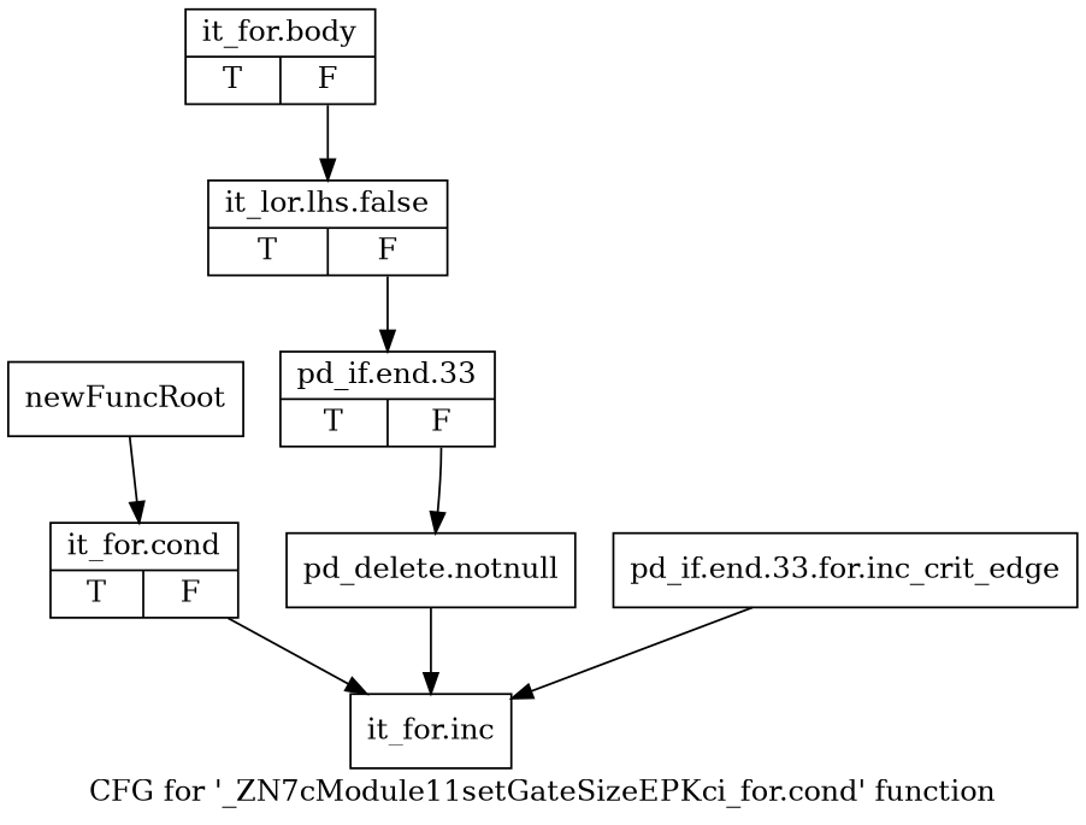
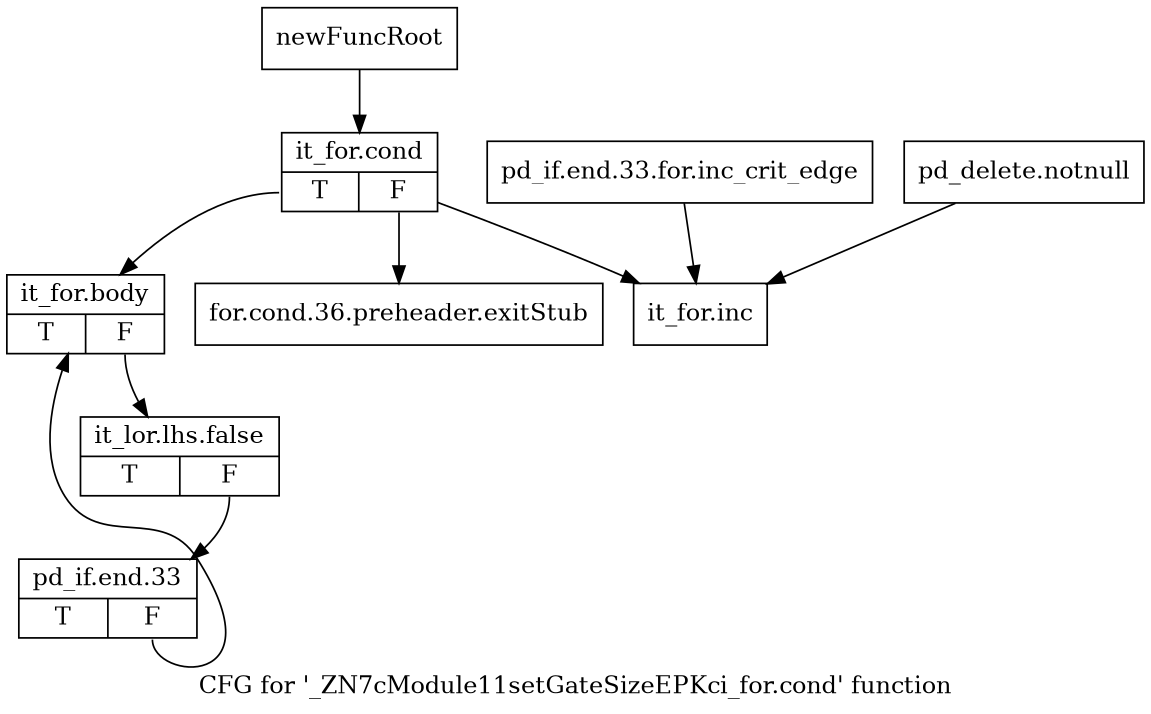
  digraph {
    label="CFG for '_ZN7cModule11setGateSizeEPKci_for.cond' function"
    node [shape=record]
    n1 [label="{newFuncRoot}"]
    n2 [label="{it_for.cond|{<s0>T|<s1>F}}"]
+   n3 [label="{for.cond.36.preheader.exitStub}"]
    n4 [label="{it_for.body|{<s0>T|<s1>F}}"]
    n5 [label="{it_for.inc}"]
    n6 [label="{it_lor.lhs.false|{<s0>T|<s1>F}}"]
    n7 [label="{pd_if.end.33|{<s0>T|<s1>F}}"]
    n8 [label="{pd_delete.notnull}"]
    n9 [label="{pd_if.end.33.for.inc_crit_edge}"]
    n1 -> n2
+   n2 -> n3 [tailport=s1]
+   n2 -> n4 [tailport=s0]
    n2 -> n5
    n4 -> n6 [tailport=s1]
    n6 -> n7 [tailport=s1]
-   n7 -> n8 [tailport=s1]
+   n7 -> n4 [tailport=s1]
    n8 -> n5
    n9 -> n5
  }
